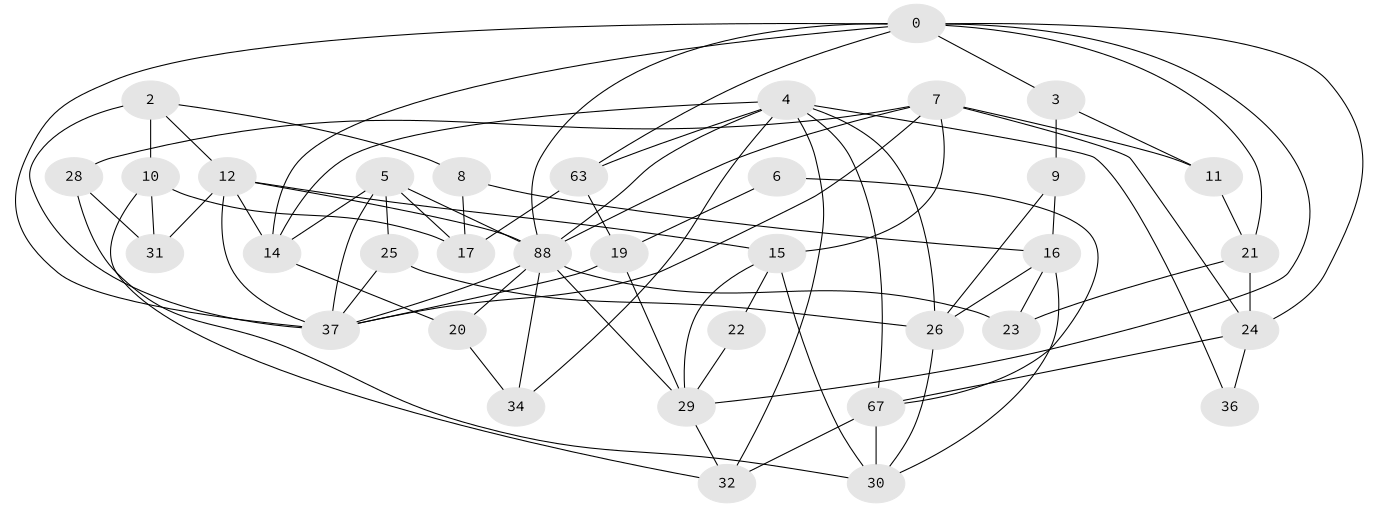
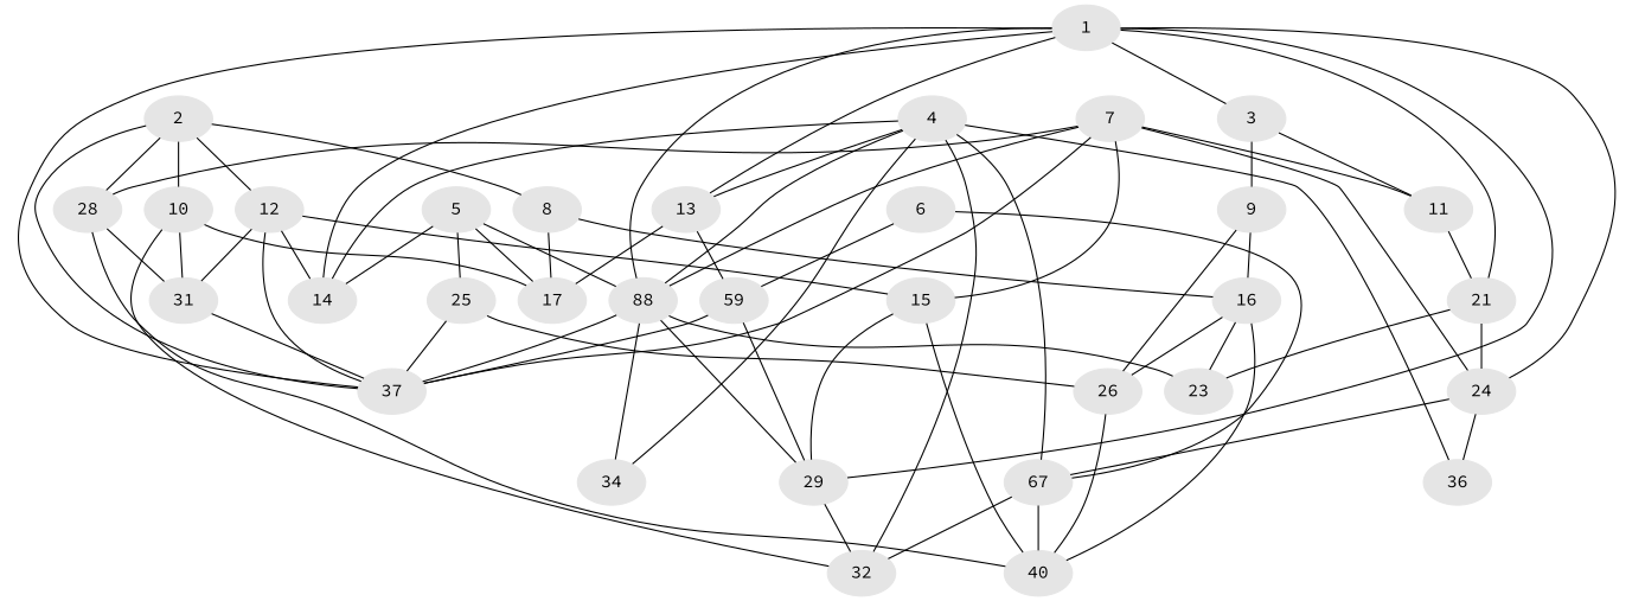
  graph {
    fontname="Source Code Pro"
    node [color=gray90 fontname="Source Code Pro" style=filled]
    edge [fontname="Source Code Pro" weight=1.0]
-   1 [label=0]
+   1
    3
-   13 [label=63]
+   13
    14
    n5 [label=88]
    21
    24
    29
    n9 [label=37]
    9
    11
    17
-   19
-   20
+   19 [label=59]
    34
    23
    n17 [label=67]
    n18 [label=36]
    32
    2
    8
    10
    12
    28
    16
    31
    15
-   30
+   30 [label=40]
    26
    4
    5
    25
    6
    7
-   22
    1 -- 3
    1 -- 13
    1 -- 14
    1 -- n5
    1 -- 21
    1 -- 24
    1 -- 29
    1 -- n9
    3 -- 9
    3 -- 11
    13 -- 17 [weight=2.0]
    13 -- 19
-   14 -- 20
    n5 -- 29
    n5 -- n9
-   n5 -- 20
    n5 -- 34
    n5 -- 23
    21 -- 24
    21 -- 23
    24 -- n17
    24 -- n18
    29 -- 32
    9 -- 16
    9 -- 26
    11 -- 21
    19 -- 29
    19 -- n9
-   20 -- 34
    n17 -- 32
    n17 -- 30
    2 -- n9
    2 -- 8
    2 -- 10
    2 -- 12
+   2 -- 28
    8 -- 17
    8 -- 16
    10 -- 17
    10 -- 32
    10 -- 31
    12 -- 14
-   12 -- n5
    12 -- n9
    12 -- 31
    12 -- 15 [weight=2.0]
    28 -- 31
    28 -- 30
    16 -- 23
    16 -- 30
    16 -- 26
-   5 -- n9
+   31 -- n9
    15 -- 29
    15 -- 30
-   15 -- 22
    26 -- 30
    4 -- 13
    4 -- 14
    4 -- n5
    4 -- 34
    4 -- n17
    4 -- n18
    4 -- 32
-   4 -- 26
    5 -- 14 [weight=2.0]
    5 -- n5 [weight=2.0]
    5 -- 17
    5 -- 25
    25 -- n9
    25 -- 26
    6 -- 19
    6 -- n17
    7 -- n5
    7 -- 24
    7 -- n9
    7 -- 11
    7 -- 28
    7 -- 15
-   22 -- 29
  }
